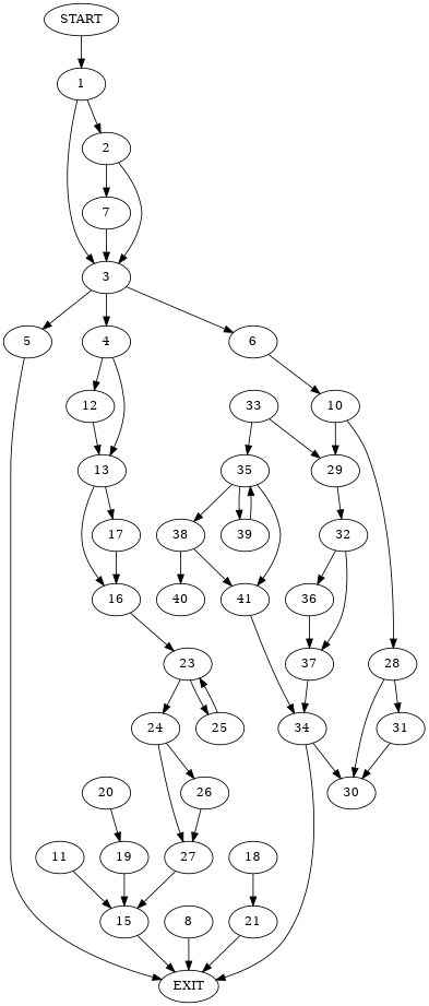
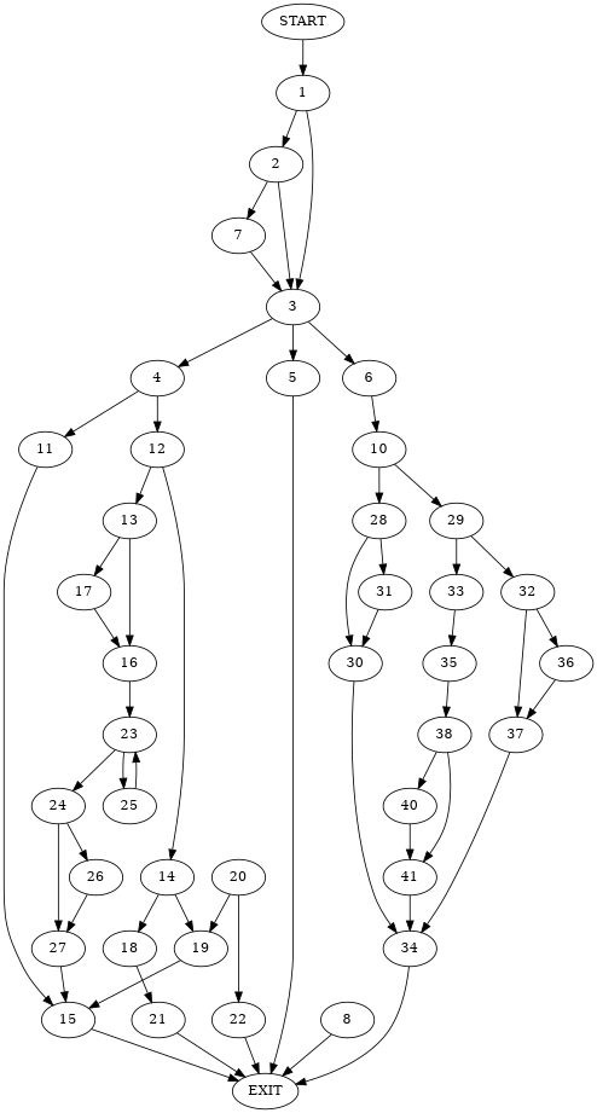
  digraph {
    n1 [label=START]
    1
    2
    3
    n5 [label=EXIT]
    7
    4
    5
    6
    11
    12
    10
    15
    13
+   14
    28
    29
    8
    30
    31
    32
    33
    16
    17
    18
    19
    23
    21
    24
    25
    20
+   22
    26
    27
    34
    36
    37
    35
    38
-   39
    40
    41
    n1 -> 1
    1 -> 2
    1 -> 3
    2 -> 3
    2 -> 7
    3 -> 4
    3 -> 5
    3 -> 6
    7 -> 3
-   4 -> 13
+   4 -> 11
    4 -> 12
    5 -> n5
    6 -> 10
    11 -> 15
    12 -> 13
+   12 -> 14
    10 -> 28
    10 -> 29
    15 -> n5
    13 -> 16
    13 -> 17
+   14 -> 18
+   14 -> 19
    28 -> 30
    28 -> 31
    29 -> 32
-   33 -> 29
+   29 -> 33
    8 -> n5
-   34 -> 30
+   30 -> 34
    31 -> 30
    32 -> 36
    32 -> 37
    33 -> 35
    16 -> 23
    17 -> 16
    18 -> 21
    19 -> 15
    23 -> 24
    23 -> 25
    21 -> n5
    24 -> 26
    24 -> 27
    25 -> 23
    20 -> 19
+   20 -> 22
+   22 -> n5
    26 -> 27
    27 -> 15
    34 -> n5
    36 -> 37
    37 -> 34
    35 -> 38
-   35 -> 39
    38 -> 40
    38 -> 41
-   39 -> 35
-   35 -> 41
+   40 -> 41
    41 -> 34
  }
